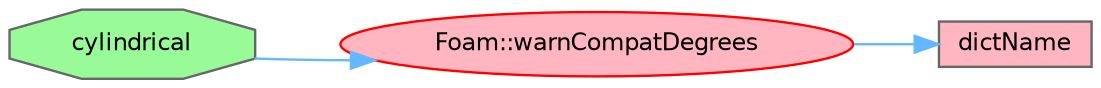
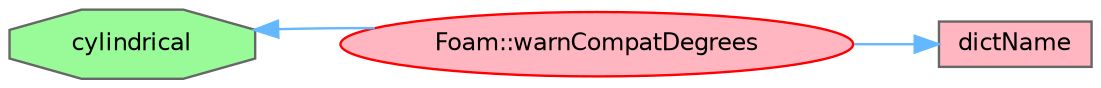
  digraph {
    fontname="DejaVu Sans"
    rankdir=LR
    node [fillcolor=lightpink fontname="DejaVu Sans" fontsize=10 style=filled]
    edge [color=steelblue1 fontname="DejaVu Sans" fontsize=10 labelfontname=Helvetica labelfontsize=10 style=solid]
    n1 [color=gray40 fillcolor=palegreen fontcolor=black height=0.2 label=cylindrical shape=octagon width=0.4]
    n2 [color=red height=0.2 label="Foam::warnCompatDegrees" shape=ellipse width=0.4]
    n3 [color=grey40 height=0.2 label=dictName shape=box width=0.4]
-   n1 -> n2
+   n2 -> n1
    n2 -> n3
  }
